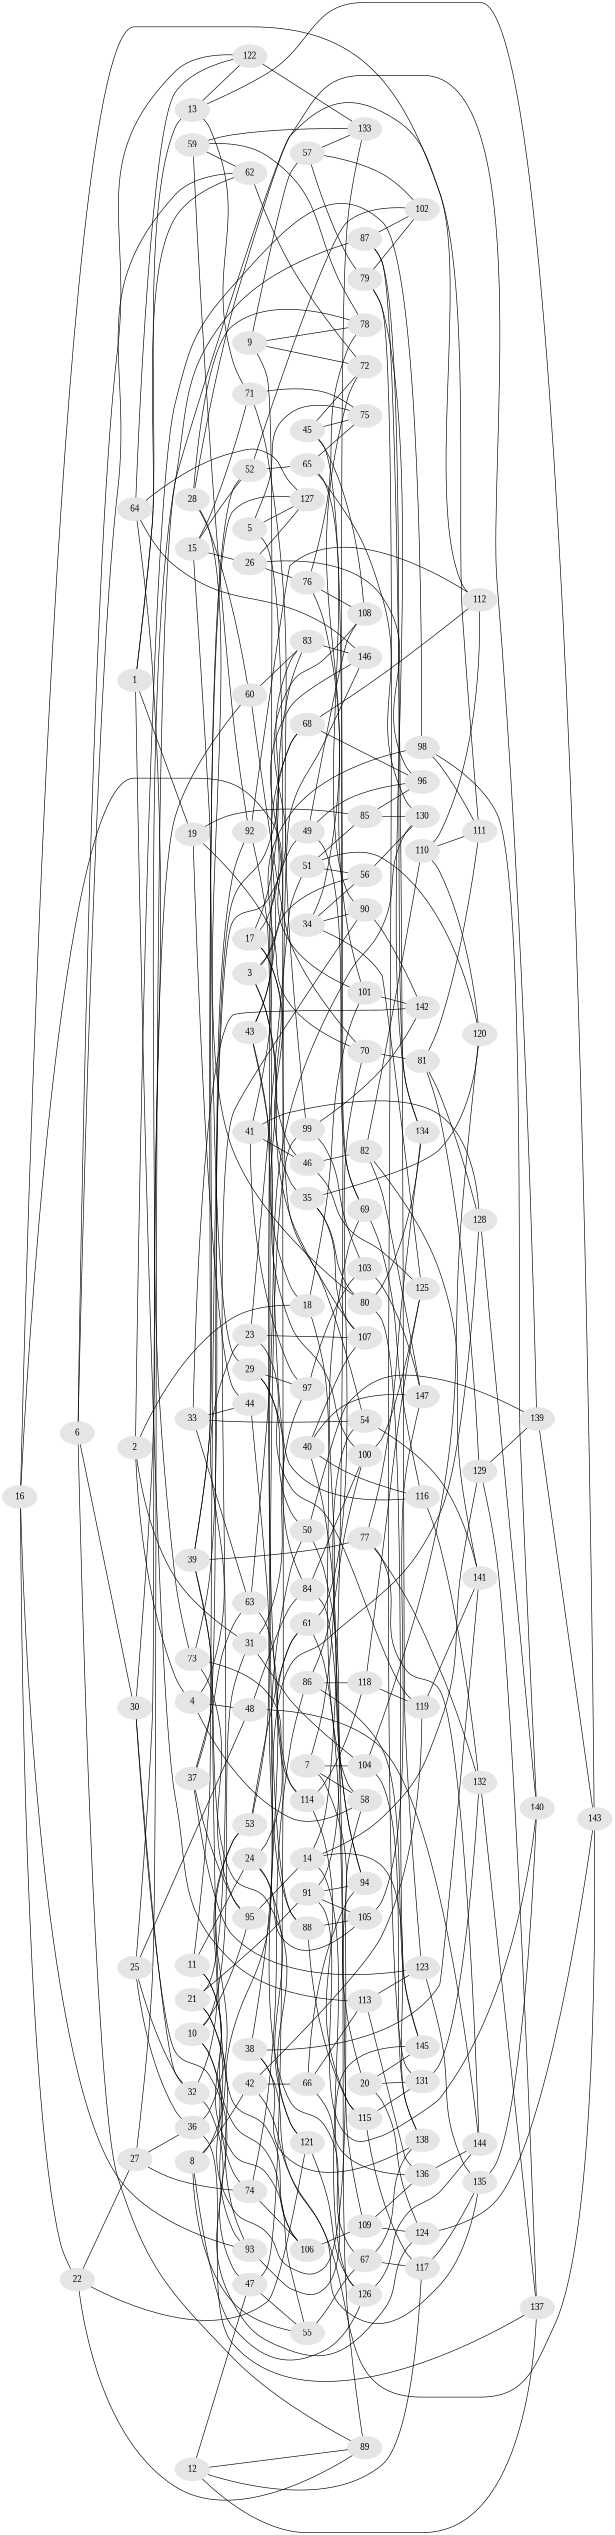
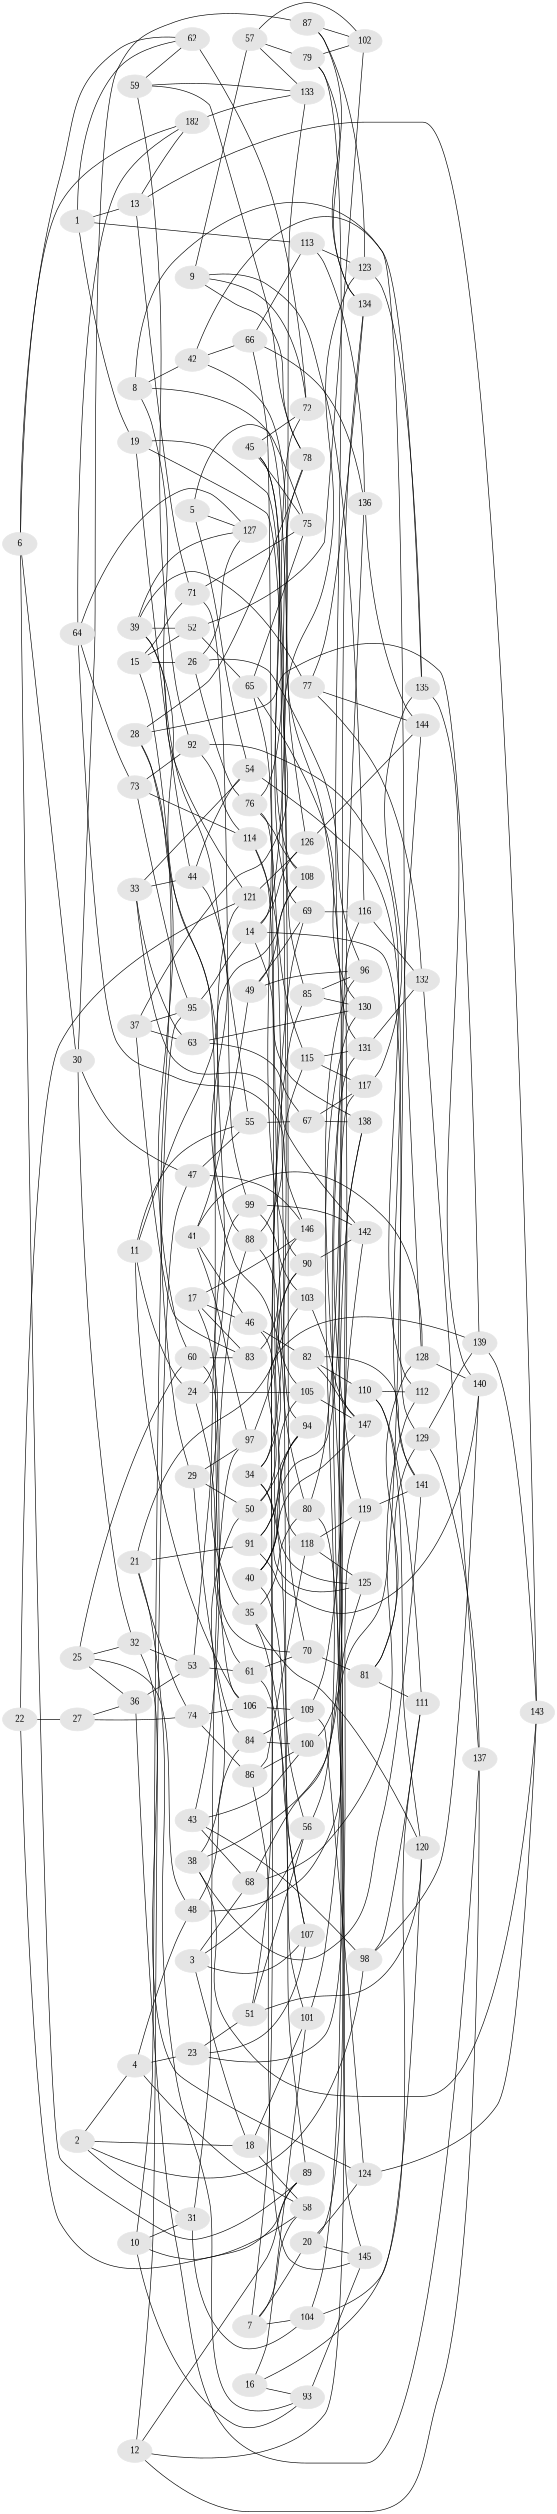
  graph {
    fontname="Liberation Serif"
    rankdir=LR
    node [color=gray90 fontname="Liberation Serif" style=filled]
    edge [fontname="Liberation Serif"]
    1
    13
    19
    62
    113
-   122
+   122 [label=182]
    71
    143
    44
    70
    85
    72
    123
    136
    2
    4
    18
    31
    98
    23
    48
    58
    101
    104
    97
    111
    140
    3
    56
    68
    107
    130
    96
    112
    51
    119
    84
    144
    5
    54
    75
    127
    141
    106
    109
    6
    30
    89
    47
    32
    87
    133
    7
    20
    69
    124
    131
    145
    116
    138
    120
    8
    42
    55
    126
    128
    66
    135
    67
    9
    57
    78
    102
    79
    132
    10
    93
    95
    14
    11
    24
    108
    121
    61
    105
    12
    117
    137
    146
    99
    129
    139
    15
    26
    29
    52
    76
    50
    65
    16
    22
    27
    142
    17
    35
    46
    83
    80
    125
    82
    88
    81
    21
    74
    90
    91
    86
    94
    36
    147
    25
    60
    53
    28
    134
    100
    103
    33
    63
    34
    37
    38
    39
    77
    40
    41
    49
    43
    115
    45
    110
    59
    92
    114
    64
    73
    118
    1 -- 13
    1 -- 19
    1 -- 62
    1 -- 113
    13 -- 122
    13 -- 71
    13 -- 143
    19 -- 44
    19 -- 70
    19 -- 85
    62 -- 72
    113 -- 123
    113 -- 136
    122 -- 133
    71 -- 75
    71 -- 99
-   91 -- 54
+   44 -- 54
    44 -- 88
    70 -- 81
    85 -- 130
    85 -- 96
    123 -- 135
    136 -- 144
    2 -- 4
    2 -- 18
    2 -- 31
    2 -- 98
    4 -- 23
    4 -- 48
    4 -- 58
    18 -- 58
    18 -- 101
    31 -- 104
    31 -- 97
    98 -- 111
    98 -- 140
    23 -- 107
    23 -- 51
    23 -- 119
    48 -- 84
    48 -- 144
    101 -- 142
    104 -- 138
    104 -- 120
    97 -- 103
    3 -- 18
    3 -- 56
    3 -- 68
    3 -- 107
    56 -- 130
    68 -- 96
    68 -- 112
    51 -- 85
    51 -- 56
    51 -- 120
    119 -- 141
    84 -- 109
    84 -- 100
    5 -- 54
    5 -- 75
    5 -- 127
    54 -- 141
    106 -- 109
    109 -- 136
    109 -- 124
    6 -- 62
    6 -- 122
    6 -- 30
    6 -- 89
    30 -- 47
    30 -- 32
    30 -- 87
    47 -- 55
    47 -- 146
    32 -- 124
    32 -- 53
    87 -- 123
    87 -- 102
    87 -- 134
    7 -- 58
    7 -- 104
    7 -- 20
    7 -- 69
    20 -- 124
    20 -- 131
    20 -- 145
    69 -- 116
    124 -- 143
    131 -- 132
    116 -- 132
    8 -- 42
    8 -- 55
    8 -- 126
    8 -- 128
    42 -- 119
    42 -- 66
    42 -- 135
    55 -- 67
    126 -- 144
    128 -- 140
    66 -- 113
    66 -- 136
    66 -- 94
    135 -- 140
    67 -- 138
    67 -- 117
    9 -- 72
    9 -- 116
    9 -- 57
    9 -- 78
    57 -- 133
    57 -- 102
    57 -- 79
    79 -- 131
    79 -- 102
    79 -- 134
    132 -- 137
    10 -- 31
    10 -- 58
    10 -- 93
    10 -- 95
    93 -- 145
    95 -- 14
    14 -- 133
    14 -- 138
    14 -- 126
    14 -- 129
    11 -- 106
    11 -- 55
    11 -- 24
    11 -- 108
    24 -- 121
    24 -- 61
    24 -- 105
    121 -- 126
    61 -- 70
    61 -- 89
    105 -- 147
    12 -- 89
    12 -- 47
    12 -- 117
    12 -- 137
    117 -- 135
    99 -- 142
    99 -- 103
    129 -- 137
    129 -- 139
    139 -- 143
    15 -- 71
    15 -- 26
    15 -- 29
    15 -- 52
    26 -- 96
    26 -- 127
    26 -- 76
    29 -- 97
    29 -- 84
    29 -- 50
    52 -- 102
    52 -- 65
    76 -- 101
    76 -- 78
    76 -- 108
    50 -- 139
    50 -- 94
    65 -- 130
    65 -- 75
    65 -- 90
    16 -- 101
    16 -- 111
    16 -- 93
-   16 -- 22
    22 -- 89
    22 -- 121
    22 -- 27
-   27 -- 112
    27 -- 74
    27 -- 36
    17 -- 146
    17 -- 35
    17 -- 46
    17 -- 83
    35 -- 107
    35 -- 120
    35 -- 80
    46 -- 125
    46 -- 82
    83 -- 146
    80 -- 145
    80 -- 134
    82 -- 141
    82 -- 147
    82 -- 110
    88 -- 105
    88 -- 115
    81 -- 111
    81 -- 128
    81 -- 129
    21 -- 93
    21 -- 74
    21 -- 90
    21 -- 91
    74 -- 106
    74 -- 86
    90 -- 142
    91 -- 140
    91 -- 105
    91 -- 94
    86 -- 145
    86 -- 100
    86 -- 118
    36 -- 137
    36 -- 53
    25 -- 48
    25 -- 32
    25 -- 36
    25 -- 60
    60 -- 70
    60 -- 83
    53 -- 61
    53 -- 99
    28 -- 78
    28 -- 139
    28 -- 80
    28 -- 60
    100 -- 125
    103 -- 147
    33 -- 44
    33 -- 54
    33 -- 142
    33 -- 63
    63 -- 130
    63 -- 67
    34 -- 72
    34 -- 56
    34 -- 125
    34 -- 90
    37 -- 123
    37 -- 95
    37 -- 83
    37 -- 63
    38 -- 143
    38 -- 141
    38 -- 138
    38 -- 50
    39 -- 127
    39 -- 106
    39 -- 121
    39 -- 52
    39 -- 77
    77 -- 144
    77 -- 132
    77 -- 134
    40 -- 107
    40 -- 116
    40 -- 94
    40 -- 147
    41 -- 97
    41 -- 128
    41 -- 46
    41 -- 49
    49 -- 96
    49 -- 69
    49 -- 108
    43 -- 98
    43 -- 68
    43 -- 88
    43 -- 100
    115 -- 131
    115 -- 117
    45 -- 72
    45 -- 75
    45 -- 69
    45 -- 108
    110 -- 111
    110 -- 112
    110 -- 120
    59 -- 62
    59 -- 133
    59 -- 78
    59 -- 92
    92 -- 112
    92 -- 114
    114 -- 115
    114 -- 118
    64 -- 122
    64 -- 127
    64 -- 146
    64 -- 73
    73 -- 95
    73 -- 92
    73 -- 114
    118 -- 119
    118 -- 125
  }
